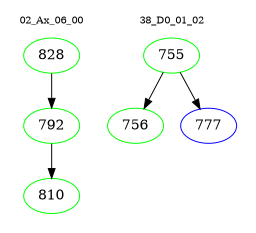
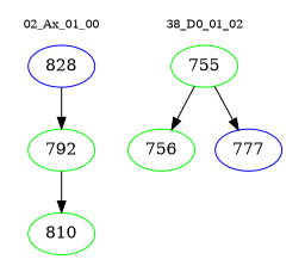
  digraph {
    node [color=green]
    edge [color=black]
    n1 [label=792]
-   n2 [label=828]
+   n2 [color=blue label=828]
    n3 [label=810]
    n4 [label=755]
    n5 [label=756]
    n6 [color=blue label=777]
    subgraph cluster_1 {
      color=white
      fontsize=10
-     label="02_Ax_06_00"
+     label="02_Ax_01_00"
      n1
      n2
      n3
    }
    subgraph cluster_2 {
      color=white
      fontsize=10
      label="38_D0_01_02"
      n4
      n5
      n6
    }
    n1 -> n3
    n2 -> n1
    n4 -> n5
    n4 -> n6
  }
